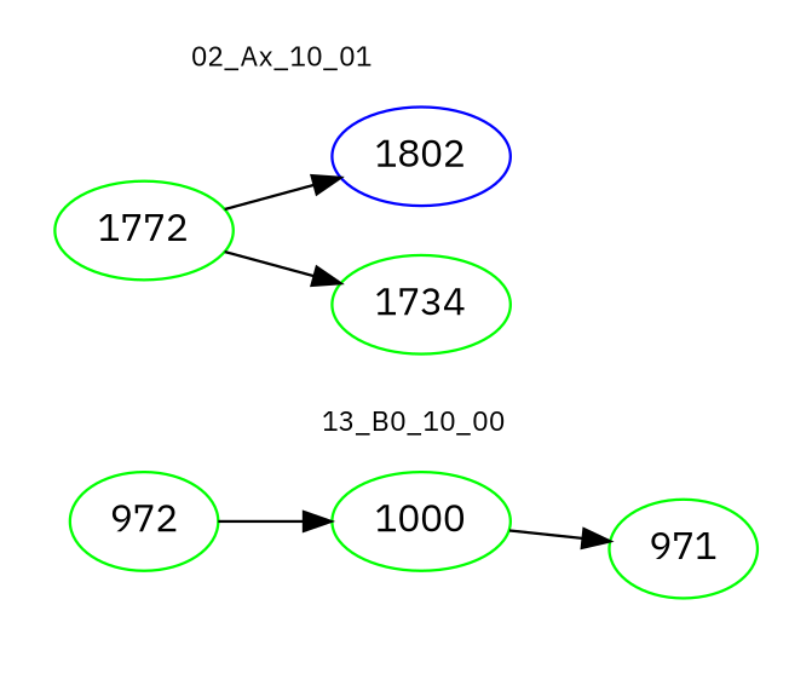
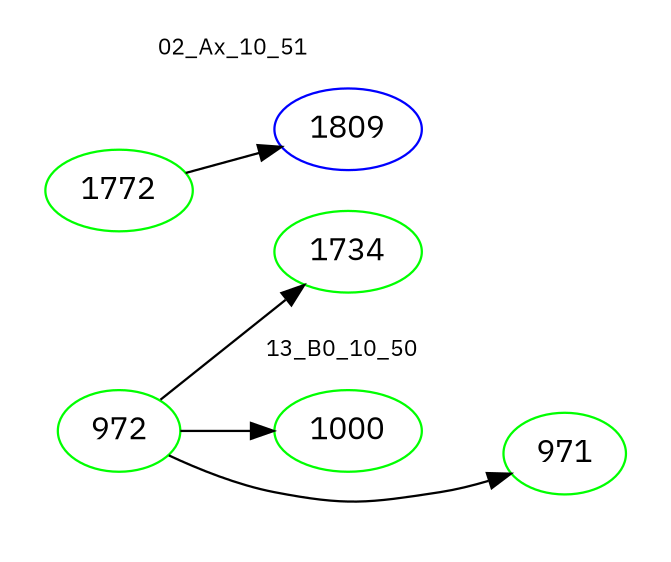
  digraph {
    fontname="IBM Plex Sans"
    rankdir=LR
    node [color=green fontname="IBM Plex Sans"]
    edge [color=black fontname="IBM Plex Sans"]
    n1 [label=1772]
    n2 [label=1734]
-   n3 [color=blue label=1802]
+   n3 [color=blue label=1809]
    n4 [label=972]
    n5 [label=971]
    n6 [label=1000]
    subgraph cluster_1 {
      color=white
      fontsize=10
-     label="02_Ax_10_01"
+     label="02_Ax_10_51"
      n1
      n2
      n3
    }
    subgraph cluster_2 {
      color=white
      fontsize=10
-     label="13_B0_10_00"
+     label="13_B0_10_50"
      n4
      n5
      n6
    }
-   n1 -> n2
+   n4 -> n2
    n1 -> n3
-   n6 -> n5
+   n4 -> n5
    n4 -> n6
  }
